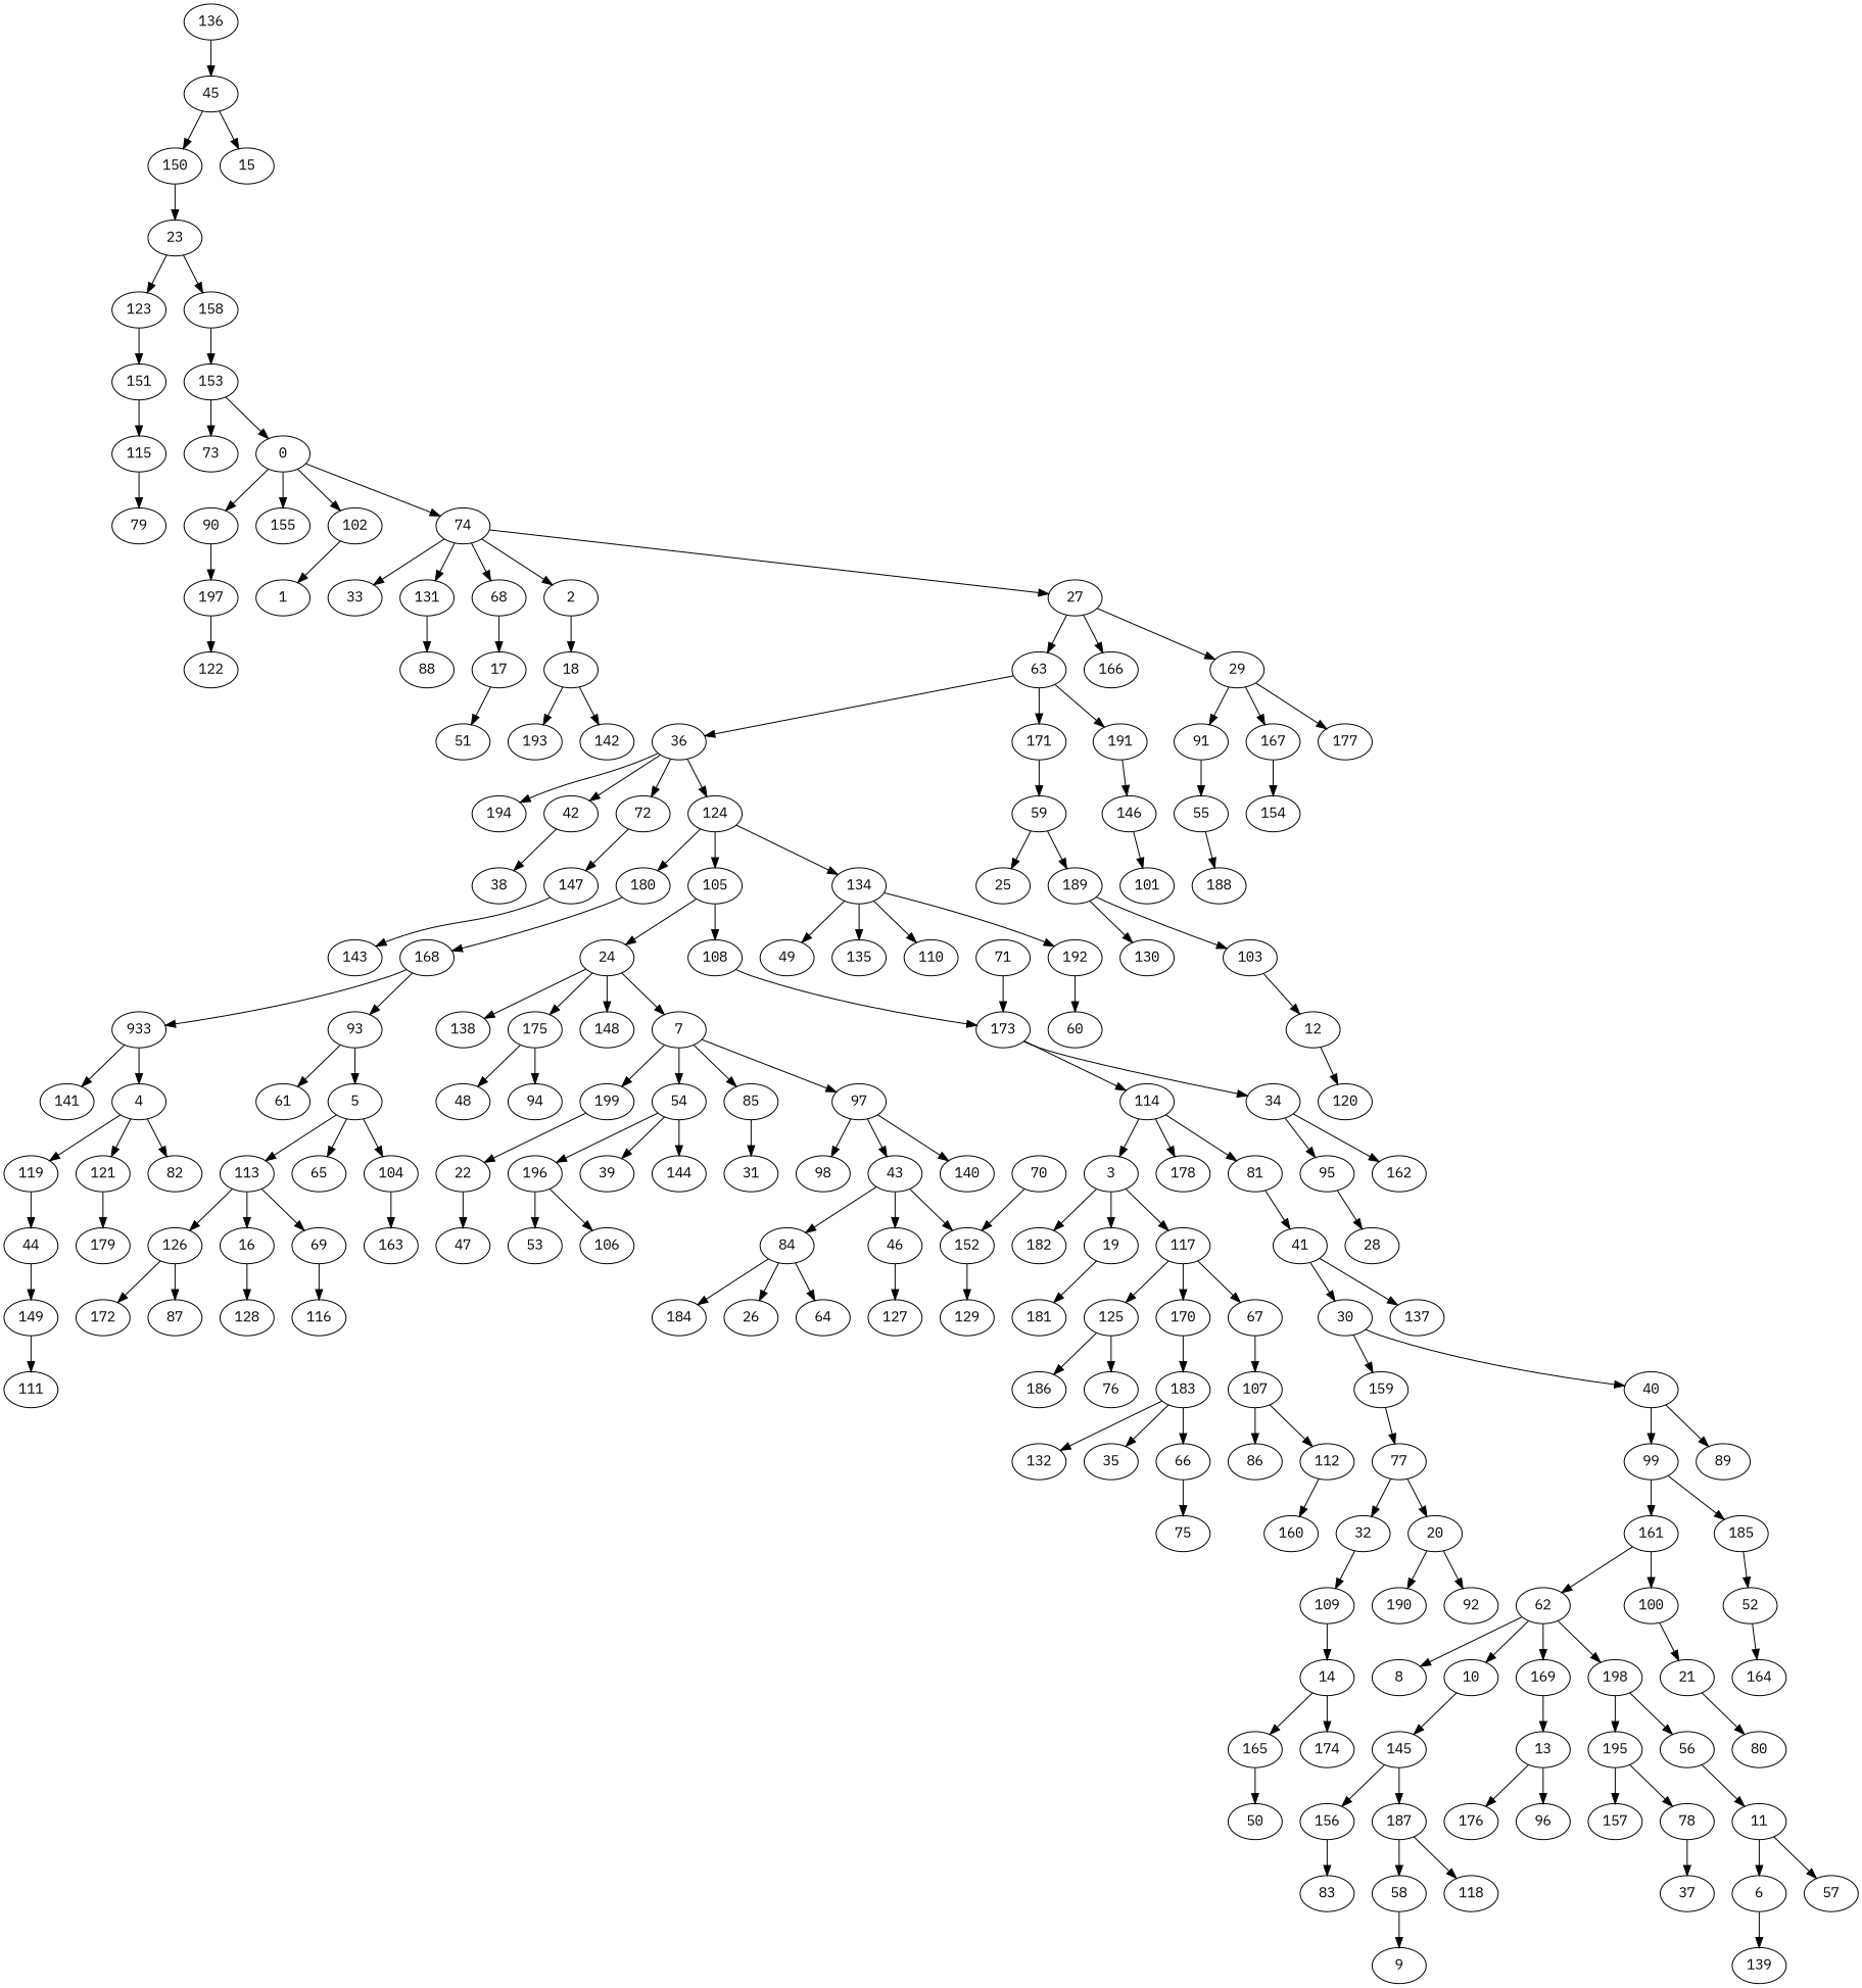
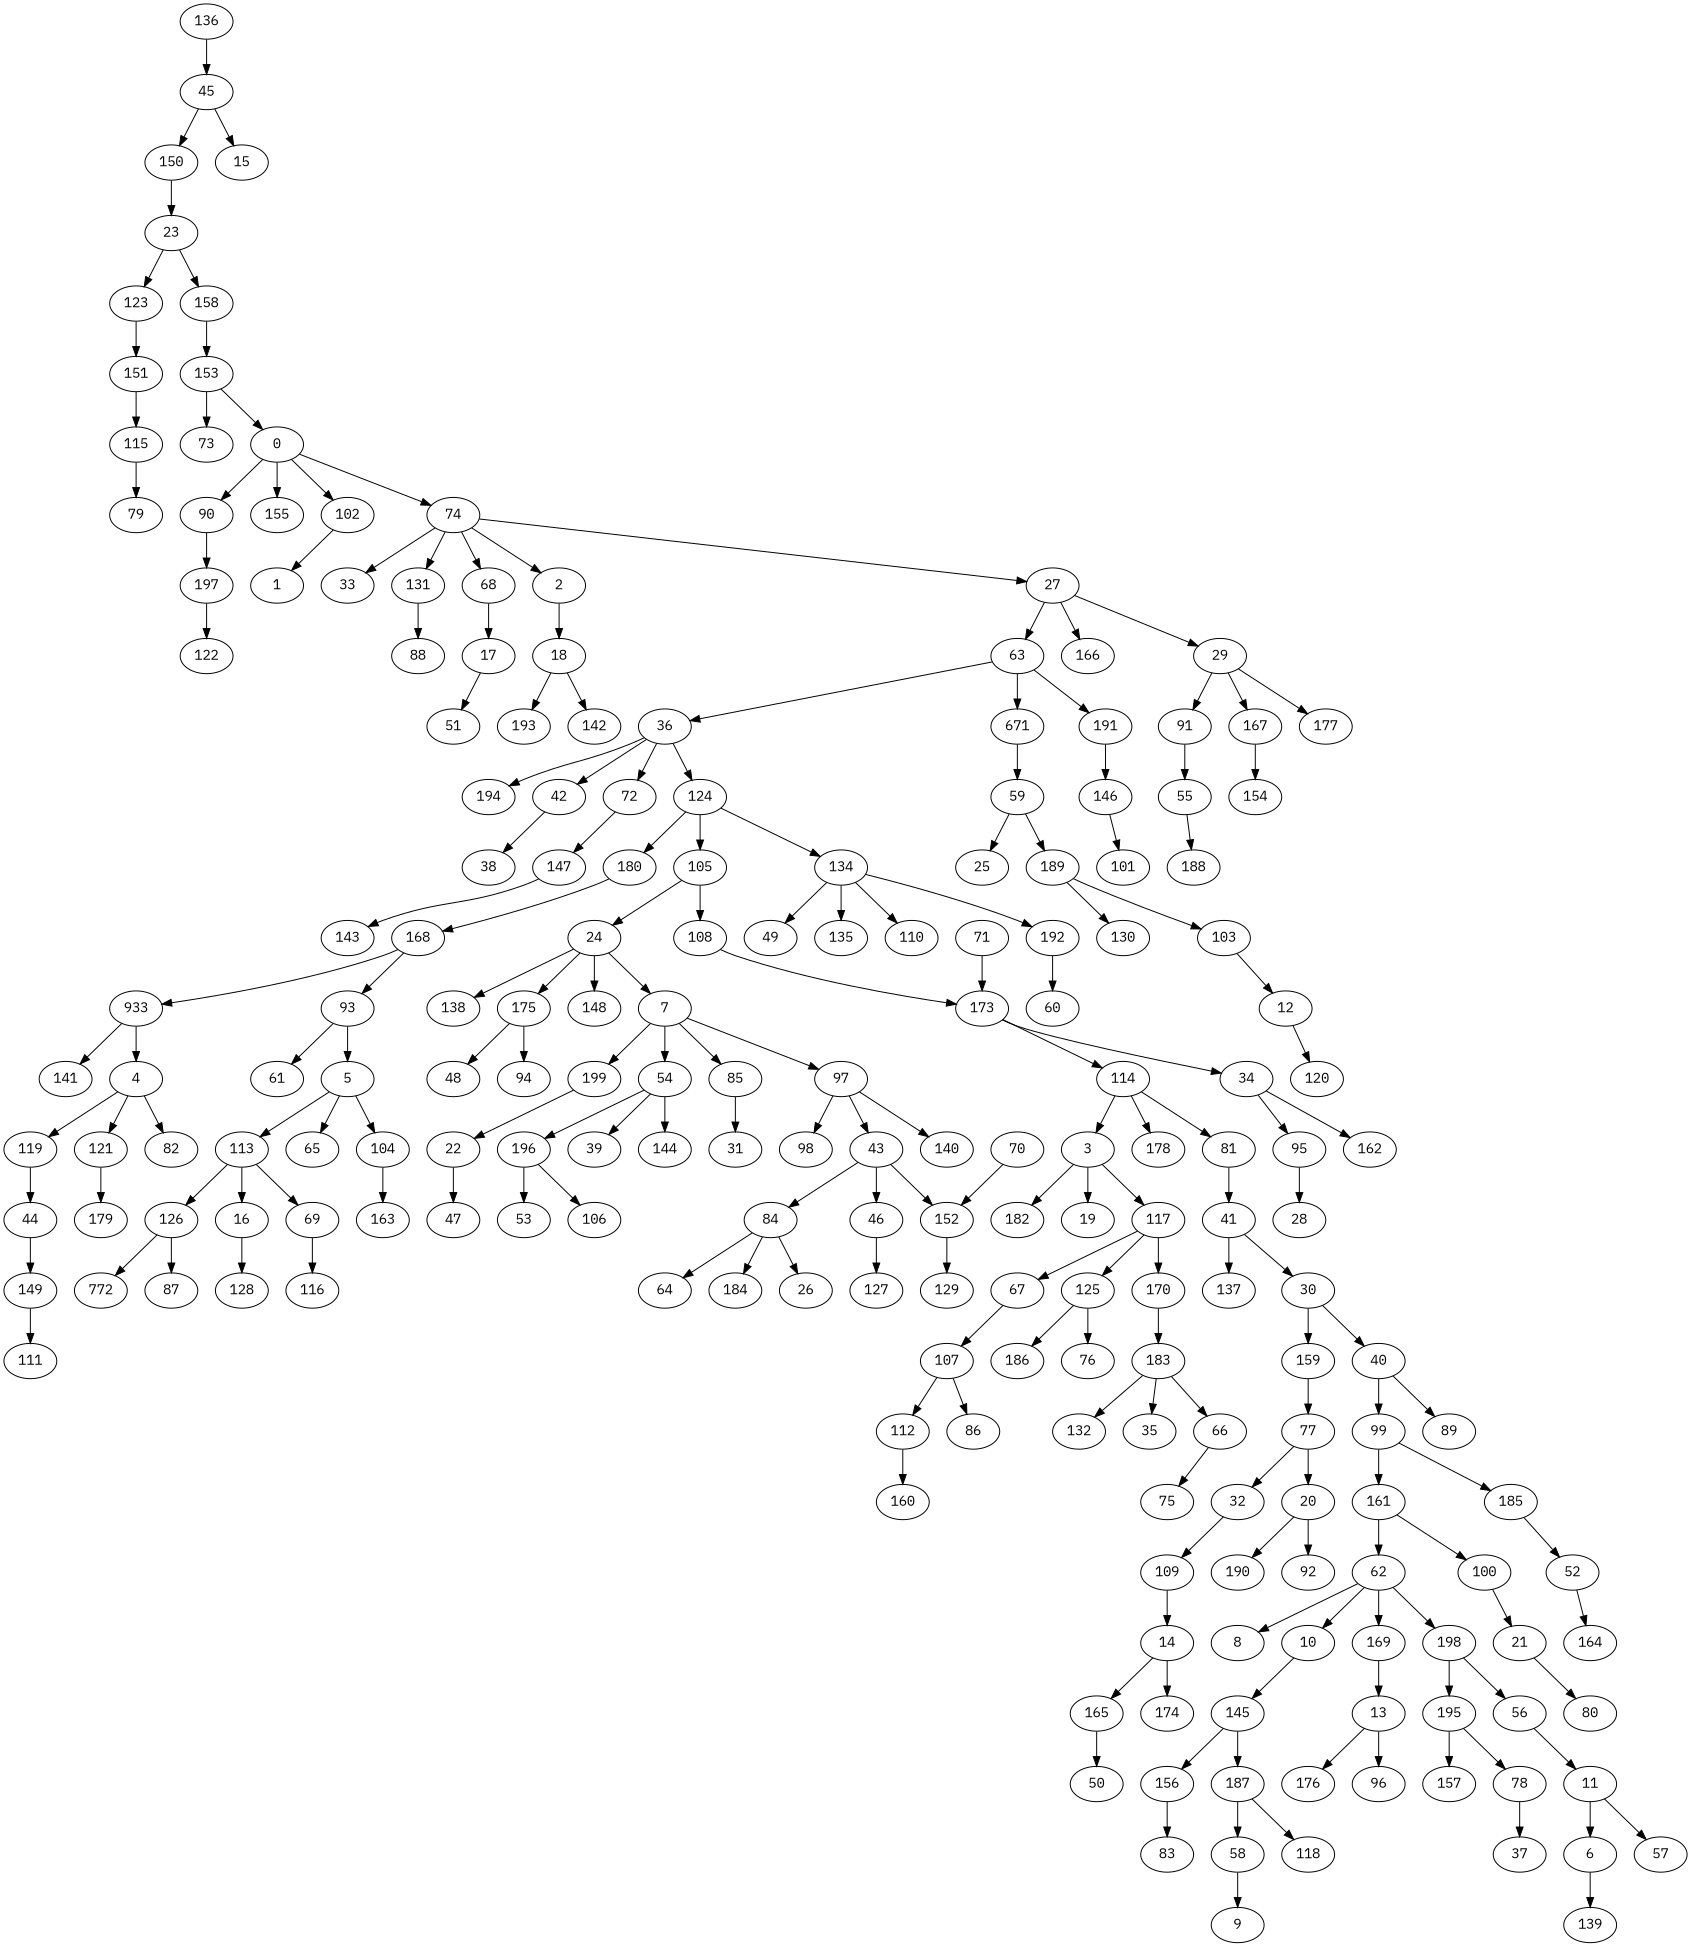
  digraph {
    fontname="IBM Plex Mono"
    node [fontname="IBM Plex Mono"]
    edge [fontname="IBM Plex Mono"]
    n1 [label=136]
    n2 [label=45]
    n3 [label=150]
    n4 [label=15]
    n5 [label=23]
    n6 [label=123]
    n7 [label=158]
    n8 [label=151]
    n9 [label=153]
    n10 [label=115]
    n11 [label=0]
    n12 [label=73]
    n13 [label=79]
    n14 [label=74]
    n15 [label=90]
    n16 [label=155]
    n17 [label=102]
    n18 [label=2]
    n19 [label=27]
    n20 [label=33]
    n21 [label=131]
    n22 [label=68]
    n23 [label=197]
    n24 [label=1]
    n25 [label=18]
    n26 [label=29]
    n27 [label=63]
    n28 [label=166]
    n29 [label=88]
    n30 [label=17]
    n31 [label=122]
    n32 [label=142]
    n33 [label=193]
    n34 [label=91]
    n35 [label=167]
    n36 [label=177]
    n37 [label=36]
-   n38 [label=171]
+   n38 [label=671]
    n39 [label=191]
    n40 [label=55]
    n41 [label=154]
    n42 [label=72]
    n43 [label=124]
    n44 [label=194]
    n45 [label=42]
    n46 [label=59]
    n47 [label=146]
    n48 [label=188]
    n49 [label=147]
    n50 [label=105]
    n51 [label=134]
    n52 [label=180]
    n53 [label=38]
    n54 [label=143]
    n55 [label=24]
    n56 [label=108]
    n57 [label=135]
    n58 [label=110]
    n59 [label=192]
    n60 [label=49]
    n61 [label=168]
    n62 [label=25]
    n63 [label=189]
    n64 [label=7]
    n65 [label=138]
    n66 [label=175]
    n67 [label=148]
    n68 [label=173]
    n69 [label=97]
    n70 [label=199]
    n71 [label=54]
    n72 [label=85]
    n73 [label=94]
    n74 [label=48]
    n75 [label=43]
    n76 [label=140]
    n77 [label=98]
    n78 [label=22]
    n79 [label=39]
    n80 [label=144]
    n81 [label=196]
    n82 [label=31]
    n83 [label=84]
    n84 [label=152]
    n85 [label=46]
    n86 [label=47]
    n87 [label=64]
    n88 [label=184]
    n89 [label=26]
    n90 [label=129]
    n91 [label=127]
    n92 [label=34]
    n93 [label=114]
    n94 [label=95]
    n95 [label=162]
    n96 [label=3]
    n97 [label=81]
    n98 [label=178]
    n99 [label=71]
    n100 [label=60]
    n101 [label=93]
    n102 [label=933]
    n103 [label=103]
    n104 [label=130]
    n105 [label=12]
    n106 [label=28]
    n107 [label=182]
    n108 [label=19]
    n109 [label=117]
    n110 [label=41]
-   n111 [label=181]
    n112 [label=125]
    n113 [label=170]
    n114 [label=67]
    n115 [label=30]
    n116 [label=137]
    n117 [label=40]
    n118 [label=159]
    n119 [label=99]
    n120 [label=89]
    n121 [label=77]
    n122 [label=161]
    n123 [label=185]
    n124 [label=32]
    n125 [label=20]
    n126 [label=62]
    n127 [label=100]
    n128 [label=52]
    n129 [label=10]
    n130 [label=169]
    n131 [label=198]
    n132 [label=8]
    n133 [label=21]
    n134 [label=164]
    n135 [label=109]
    n136 [label=92]
    n137 [label=190]
    n138 [label=14]
    n139 [label=165]
    n140 [label=174]
    n141 [label=50]
    n142 [label=145]
    n143 [label=13]
    n144 [label=56]
    n145 [label=195]
    n146 [label=156]
    n147 [label=187]
    n148 [label=83]
    n149 [label=58]
    n150 [label=118]
    n151 [label=176]
    n152 [label=96]
    n153 [label=11]
    n154 [label=78]
    n155 [label=157]
    n156 [label=9]
    n157 [label=80]
    n158 [label=5]
    n159 [label=61]
    n160 [label=4]
    n161 [label=141]
    n162 [label=104]
    n163 [label=113]
    n164 [label=65]
    n165 [label=163]
    n166 [label=16]
    n167 [label=69]
    n168 [label=126]
    n169 [label=128]
    n170 [label=116]
    n171 [label=87]
-   n172 [label=172]
+   n172 [label=772]
    n173 [label=82]
    n174 [label=119]
    n175 [label=121]
    n176 [label=120]
    n177 [label=6]
    n178 [label=57]
    n179 [label=139]
    n180 [label=37]
    n181 [label=76]
    n182 [label=186]
    n183 [label=183]
    n184 [label=107]
    n185 [label=35]
    n186 [label=66]
    n187 [label=132]
    n188 [label=75]
    n189 [label=53]
    n190 [label=106]
    n191 [label=70]
    n192 [label=101]
    n193 [label=51]
    n194 [label=86]
    n195 [label=112]
    n196 [label=160]
    n197 [label=44]
    n198 [label=179]
    n199 [label=149]
    n200 [label=111]
    n1 -> n2
    n2 -> n3
    n2 -> n4
    n3 -> n5
    n5 -> n6
    n5 -> n7
    n6 -> n8
    n7 -> n9
    n8 -> n10
    n9 -> n11
    n9 -> n12
    n10 -> n13
    n11 -> n14
    n11 -> n15
    n11 -> n16
    n11 -> n17
    n14 -> n18
    n14 -> n19
    n14 -> n20
    n14 -> n21
    n14 -> n22
    n15 -> n23
    n17 -> n24
    n18 -> n25
    n19 -> n26
    n19 -> n27
    n19 -> n28
    n21 -> n29
    n22 -> n30
    n23 -> n31
    n25 -> n32
    n25 -> n33
    n26 -> n34
    n26 -> n35
    n26 -> n36
    n27 -> n37
    n27 -> n38
    n27 -> n39
    n30 -> n193
    n34 -> n40
    n35 -> n41
    n37 -> n42
    n37 -> n43
    n37 -> n44
    n37 -> n45
    n38 -> n46
    n39 -> n47
    n40 -> n48
    n42 -> n49
    n43 -> n50
    n43 -> n51
    n43 -> n52
    n45 -> n53
    n46 -> n62
    n46 -> n63
    n47 -> n192
    n49 -> n54
    n50 -> n55
    n50 -> n56
    n51 -> n57
    n51 -> n58
    n51 -> n59
    n51 -> n60
    n52 -> n61
    n55 -> n64
    n55 -> n65
    n55 -> n66
    n55 -> n67
    n56 -> n68
    n59 -> n100
    n61 -> n101
    n61 -> n102
    n63 -> n103
    n63 -> n104
    n64 -> n69
    n64 -> n70
    n64 -> n71
    n64 -> n72
    n66 -> n73
    n66 -> n74
    n68 -> n92
    n68 -> n93
    n69 -> n75
    n69 -> n76
    n69 -> n77
    n70 -> n78
    n71 -> n79
    n71 -> n80
    n71 -> n81
    n72 -> n82
    n75 -> n83
    n75 -> n84
    n75 -> n85
    n78 -> n86
    n81 -> n189
    n81 -> n190
    n83 -> n87
    n83 -> n88
    n83 -> n89
    n84 -> n90
    n85 -> n91
    n92 -> n94
    n92 -> n95
    n93 -> n96
    n93 -> n97
    n93 -> n98
    n94 -> n106
    n96 -> n107
    n96 -> n108
    n96 -> n109
    n97 -> n110
    n99 -> n68
    n101 -> n158
    n101 -> n159
    n102 -> n160
    n102 -> n161
    n103 -> n105
    n105 -> n176
-   n108 -> n111
    n109 -> n112
    n109 -> n113
    n109 -> n114
    n110 -> n115
    n110 -> n116
    n112 -> n181
    n112 -> n182
    n113 -> n183
    n114 -> n184
    n115 -> n117
    n115 -> n118
    n117 -> n119
    n117 -> n120
    n118 -> n121
    n119 -> n122
    n119 -> n123
    n121 -> n124
    n121 -> n125
    n122 -> n126
    n122 -> n127
    n123 -> n128
    n124 -> n135
    n125 -> n136
    n125 -> n137
    n126 -> n129
    n126 -> n130
    n126 -> n131
    n126 -> n132
    n127 -> n133
    n128 -> n134
    n129 -> n142
    n130 -> n143
    n131 -> n144
    n131 -> n145
    n133 -> n157
    n135 -> n138
    n138 -> n139
    n138 -> n140
    n139 -> n141
    n142 -> n146
    n142 -> n147
    n143 -> n151
    n143 -> n152
    n144 -> n153
    n145 -> n154
    n145 -> n155
    n146 -> n148
    n147 -> n149
    n147 -> n150
    n149 -> n156
    n153 -> n177
    n153 -> n178
    n154 -> n180
    n158 -> n162
    n158 -> n163
    n158 -> n164
    n160 -> n173
    n160 -> n174
    n160 -> n175
    n162 -> n165
    n163 -> n166
    n163 -> n167
    n163 -> n168
    n166 -> n169
    n167 -> n170
    n168 -> n171
    n168 -> n172
    n174 -> n197
    n175 -> n198
    n177 -> n179
    n183 -> n185
    n183 -> n186
    n183 -> n187
    n184 -> n194
    n184 -> n195
    n186 -> n188
    n191 -> n84
    n195 -> n196
    n197 -> n199
    n199 -> n200
  }
